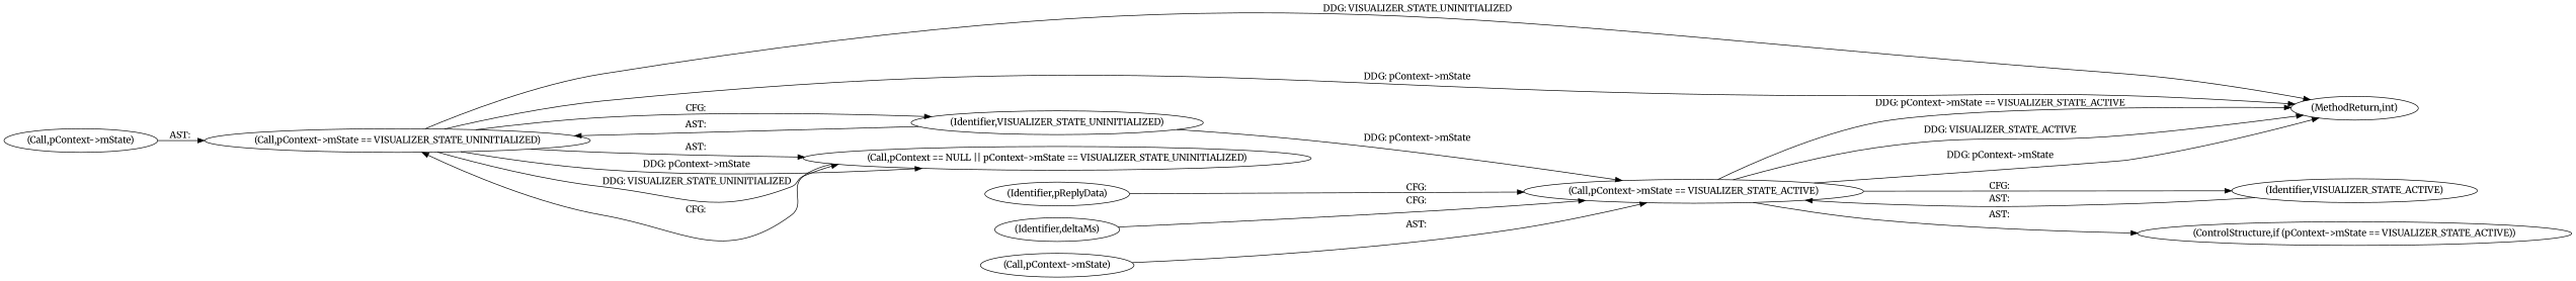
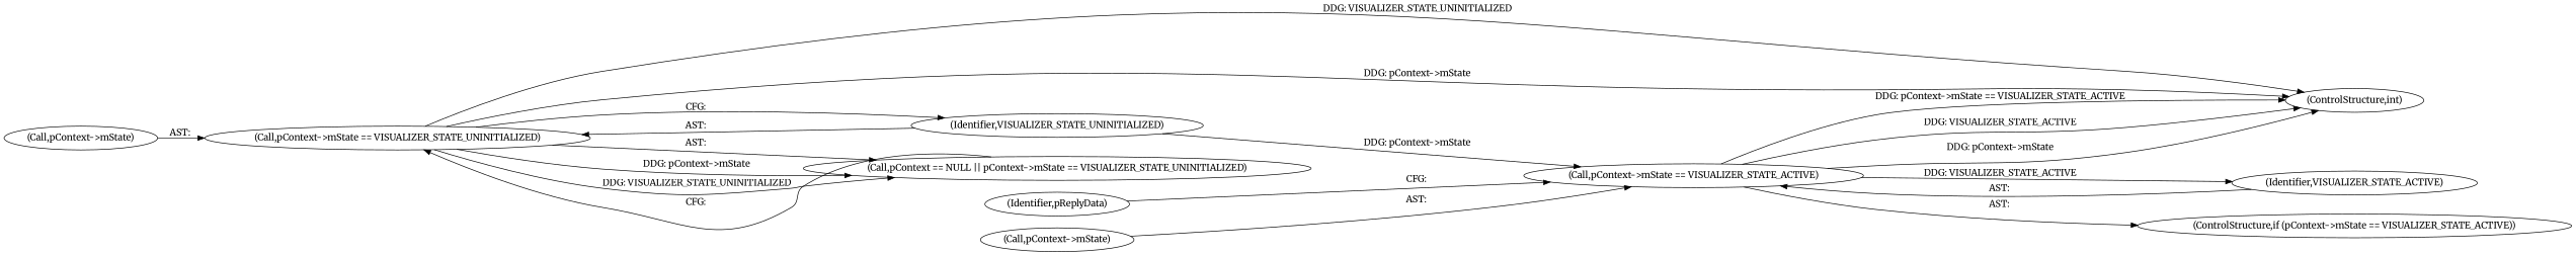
  digraph {
    fontname=Merriweather
    rankdir=LR
    node [fontname=Merriweather]
    edge [fontname=Merriweather]
    n1 [label="(Call,pContext->mState == VISUALIZER_STATE_ACTIVE)"]
-   n2 [label="(MethodReturn,int)"]
+   n2 [label="(ControlStructure,int)"]
    n3 [label="(Identifier,VISUALIZER_STATE_ACTIVE)"]
    n4 [label="(ControlStructure,if (pContext->mState == VISUALIZER_STATE_ACTIVE))"]
    n5 [label="(Call,pContext->mState == VISUALIZER_STATE_UNINITIALIZED)"]
    n6 [label="(Identifier,VISUALIZER_STATE_UNINITIALIZED)"]
    n7 [label="(Call,pContext == NULL || pContext->mState == VISUALIZER_STATE_UNINITIALIZED)"]
    n8 [label="(Call,pContext->mState)"]
    n9 [label="(Identifier,pReplyData)"]
-   n10 [label="(Identifier,deltaMs)"]
    n11 [label="(Call,pContext->mState)"]
    n1 -> n2 [label="DDG: pContext->mState == VISUALIZER_STATE_ACTIVE"]
    n1 -> n2 [label="DDG: VISUALIZER_STATE_ACTIVE"]
    n1 -> n2 [label="DDG: pContext->mState"]
-   n1 -> n3 [label="CFG: "]
+   n1 -> n3 [label="DDG: VISUALIZER_STATE_ACTIVE"]
    n1 -> n4 [label="AST: "]
    n3 -> n1 [label="AST: "]
    n5 -> n2 [label="DDG: VISUALIZER_STATE_UNINITIALIZED"]
    n5 -> n2 [label="DDG: pContext->mState"]
    n5 -> n6 [label="CFG: "]
    n5 -> n7 [label="AST: "]
    n5 -> n7 [label="DDG: pContext->mState"]
    n5 -> n7 [label="DDG: VISUALIZER_STATE_UNINITIALIZED"]
    n6 -> n1 [label="DDG: pContext->mState"]
    n6 -> n5 [label="AST: "]
    n7 -> n5 [label="CFG: "]
    n8 -> n5 [label="AST: "]
    n9 -> n1 [label="CFG: "]
-   n10 -> n1 [label="CFG: "]
    n11 -> n1 [label="AST: "]
  }
